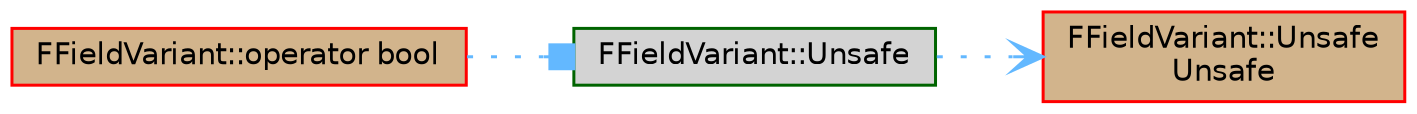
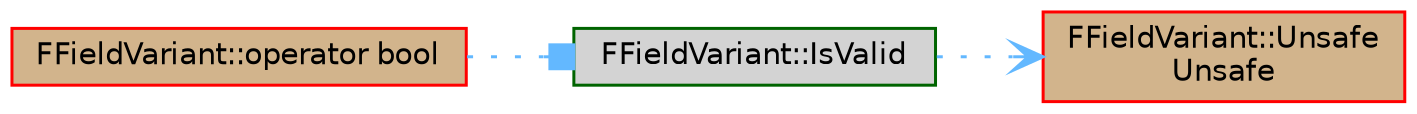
  digraph {
    rankdir=LR
    node [color=red fillcolor=tan fontname=Helvetica fontsize=10 shape=box style=filled]
    edge [color=steelblue1 fontname=Helvetica fontsize=10 labelfontname=Helvetica labelfontsize=10 style=dotted]
    n1 [fontcolor=black height=0.2 label="FFieldVariant::operator bool" width=0.4]
-   n2 [color=darkgreen fillcolor=lightgrey height=0.2 label="FFieldVariant::Unsafe" width=0.4]
+   n2 [color=darkgreen fillcolor=lightgrey height=0.2 label="FFieldVariant::IsValid" width=0.4]
    n3 [height=0.2 label="FFieldVariant::Unsafe\lUnsafe" width=0.4]
    n1 -> n2 [arrowhead=box]
    n2 -> n3 [arrowhead=vee]
  }
